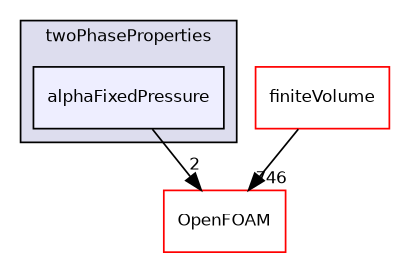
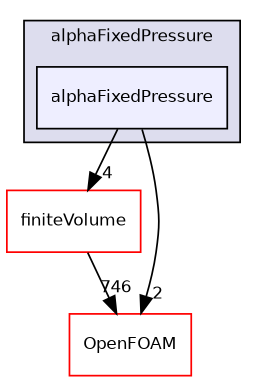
  digraph {
    compound=true
    fontname="DejaVu Sans"
    node [fontname="DejaVu Sans" fontsize=10 shape=box color=red]
    edge [fontname="DejaVu Sans" labeldistance=1.5 labelfontname=Helvetica labelfontsize=10]
    n1 [fillcolor="#eeeeff" label=alphaFixedPressure pencolor=black style=filled color=""]
    n2 [label=finiteVolume]
    n3 [label=OpenFOAM]
    subgraph cluster_1 {
      bgcolor="#ddddee"
      fontsize=10
-     label=twoPhaseProperties
+     label=alphaFixedPressure
      pencolor=black
      n1
    }
+   n1 -> n2 [headlabel=4]
    n1 -> n3 [headlabel=2]
    n2 -> n3 [headlabel=746]
  }
